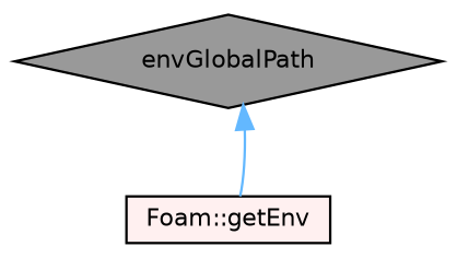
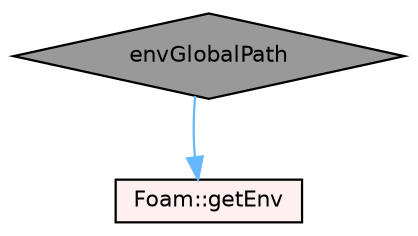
  digraph {
    rankdir=TB
    node [color=black fontname=Helvetica fontsize=10 style=filled]
    n1 [fillcolor=grey60 fontcolor=black height=0.2 label=envGlobalPath shape=diamond width=0.4]
    n2 [fillcolor="#FFF0F0" height=0.2 label="Foam::getEnv" shape=box width=0.4]
-   n2 -> n1 [color=steelblue1 fontname=Helvetica fontsize=10 labelfontname=Helvetica labelfontsize=10 style=solid]
+   n1 -> n2 [color=steelblue1 fontname=Helvetica fontsize=10 labelfontname=Helvetica labelfontsize=10 style=solid]
  }
